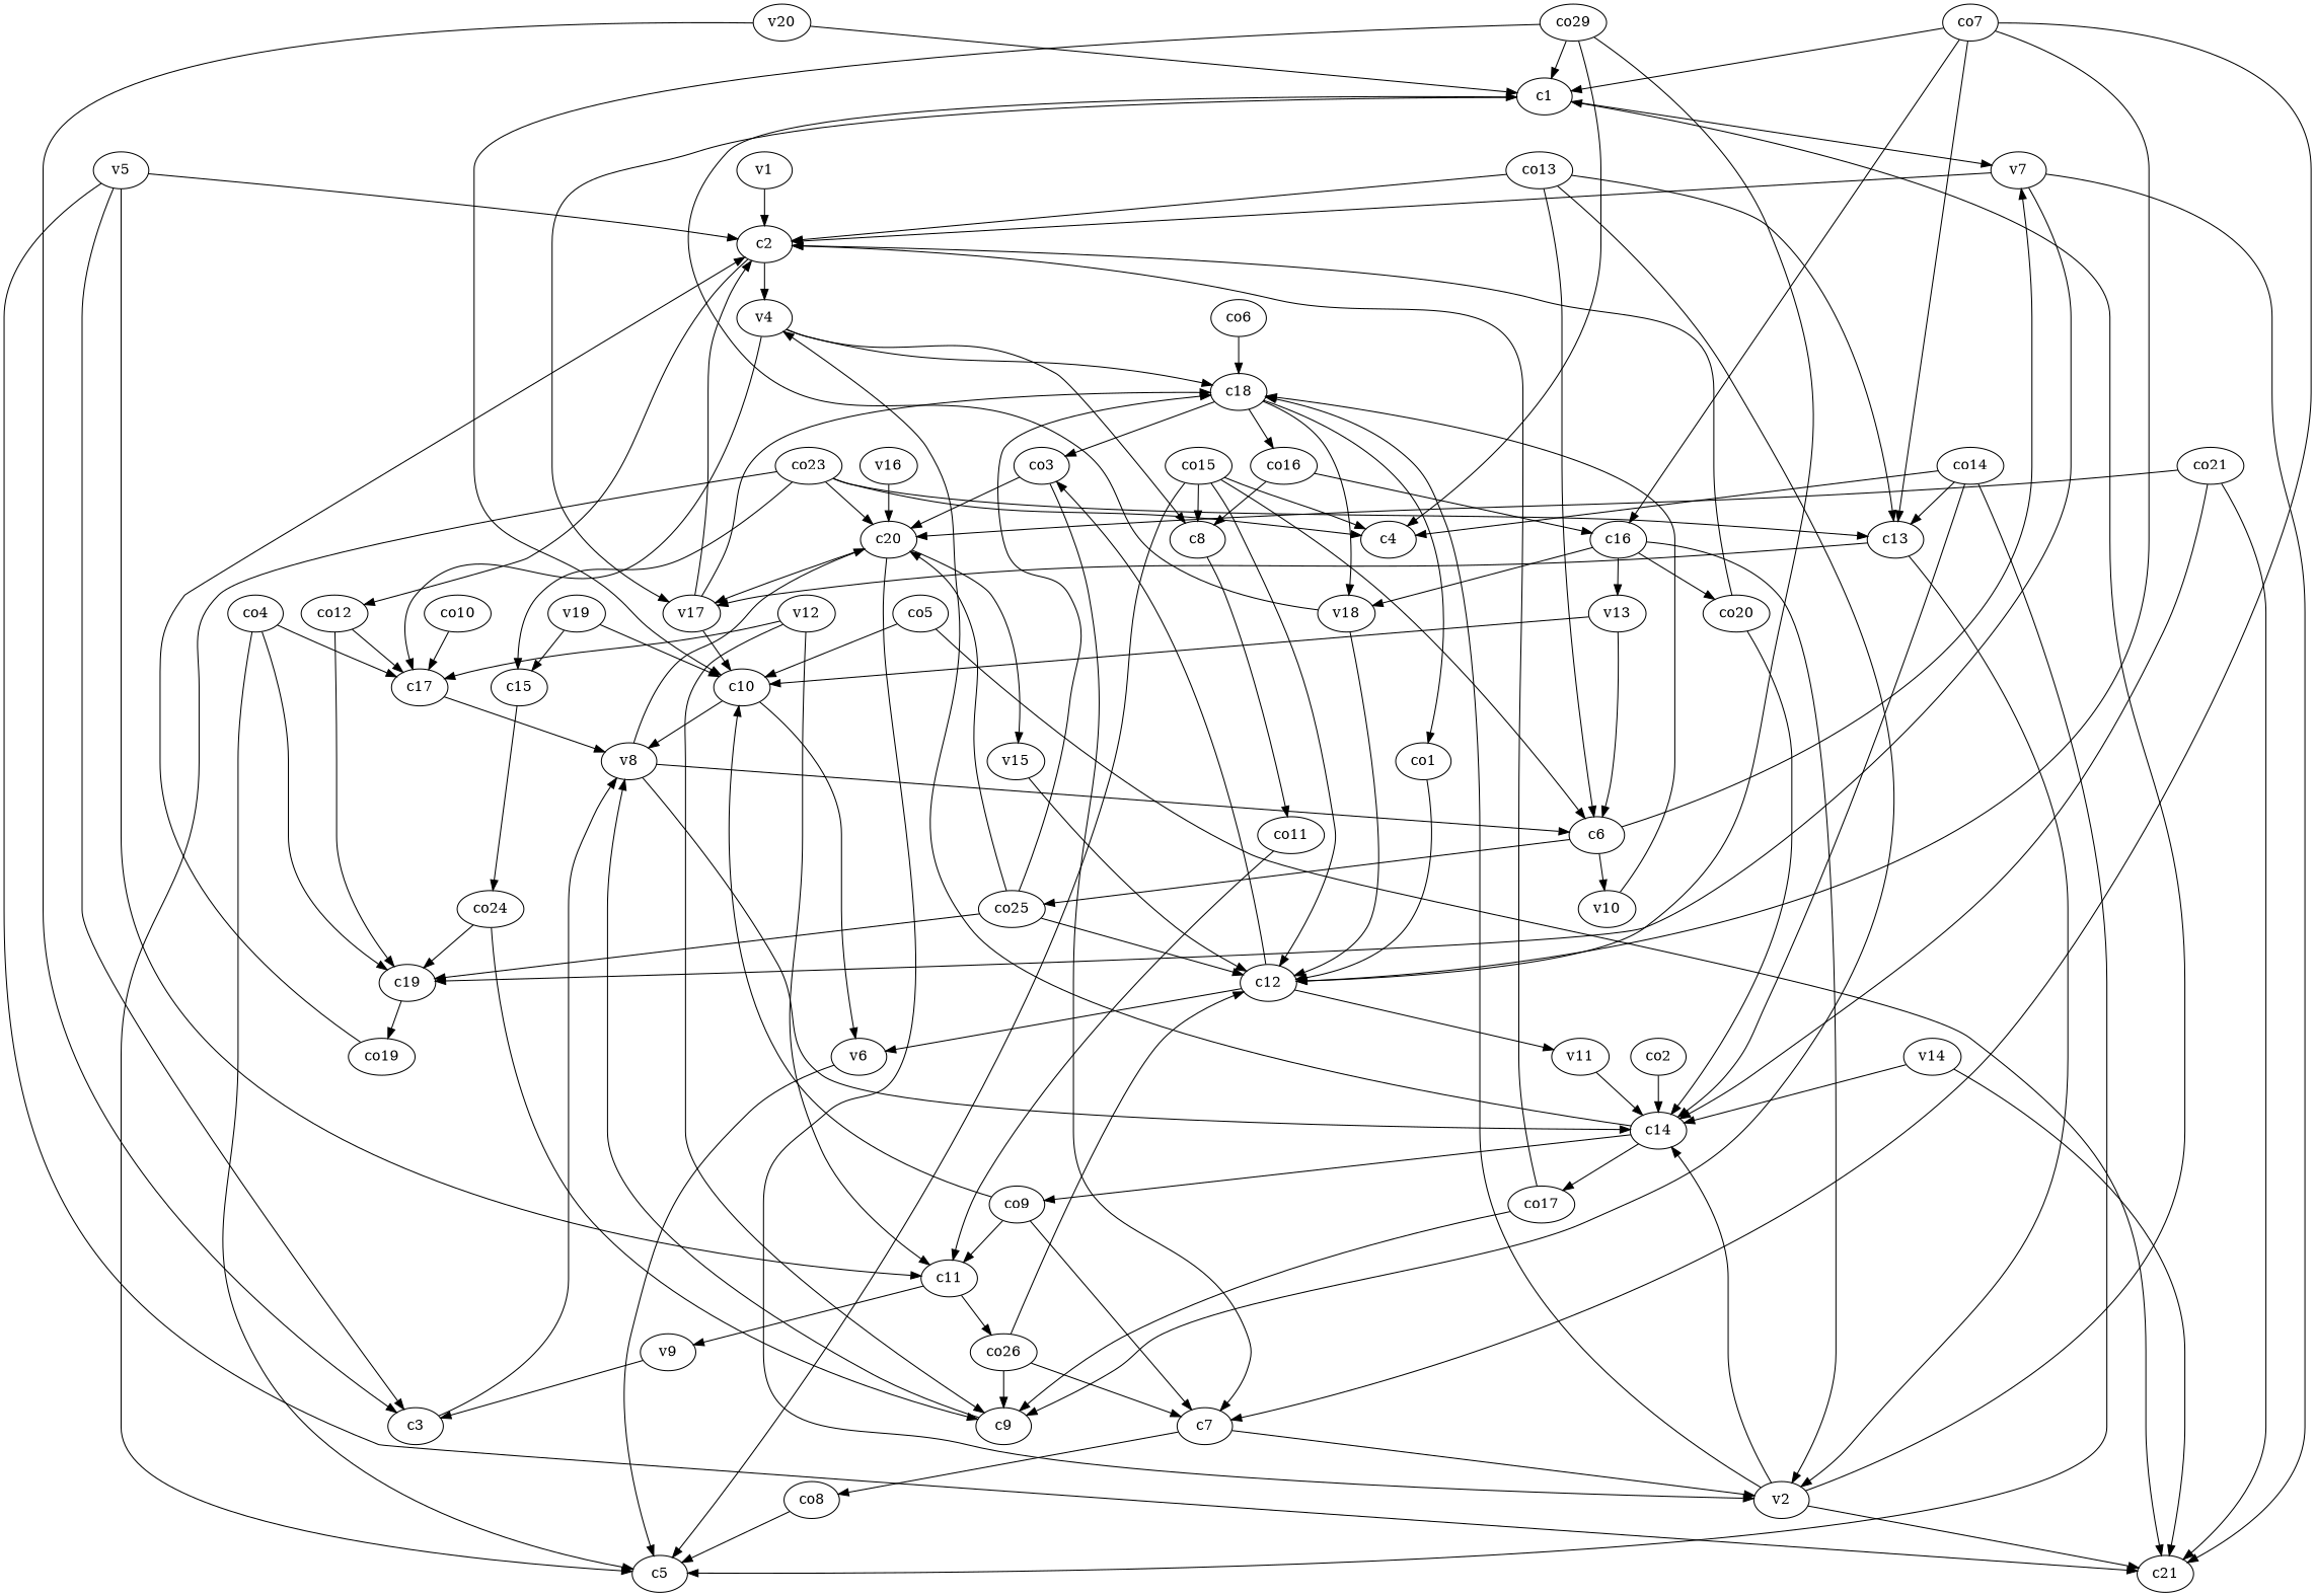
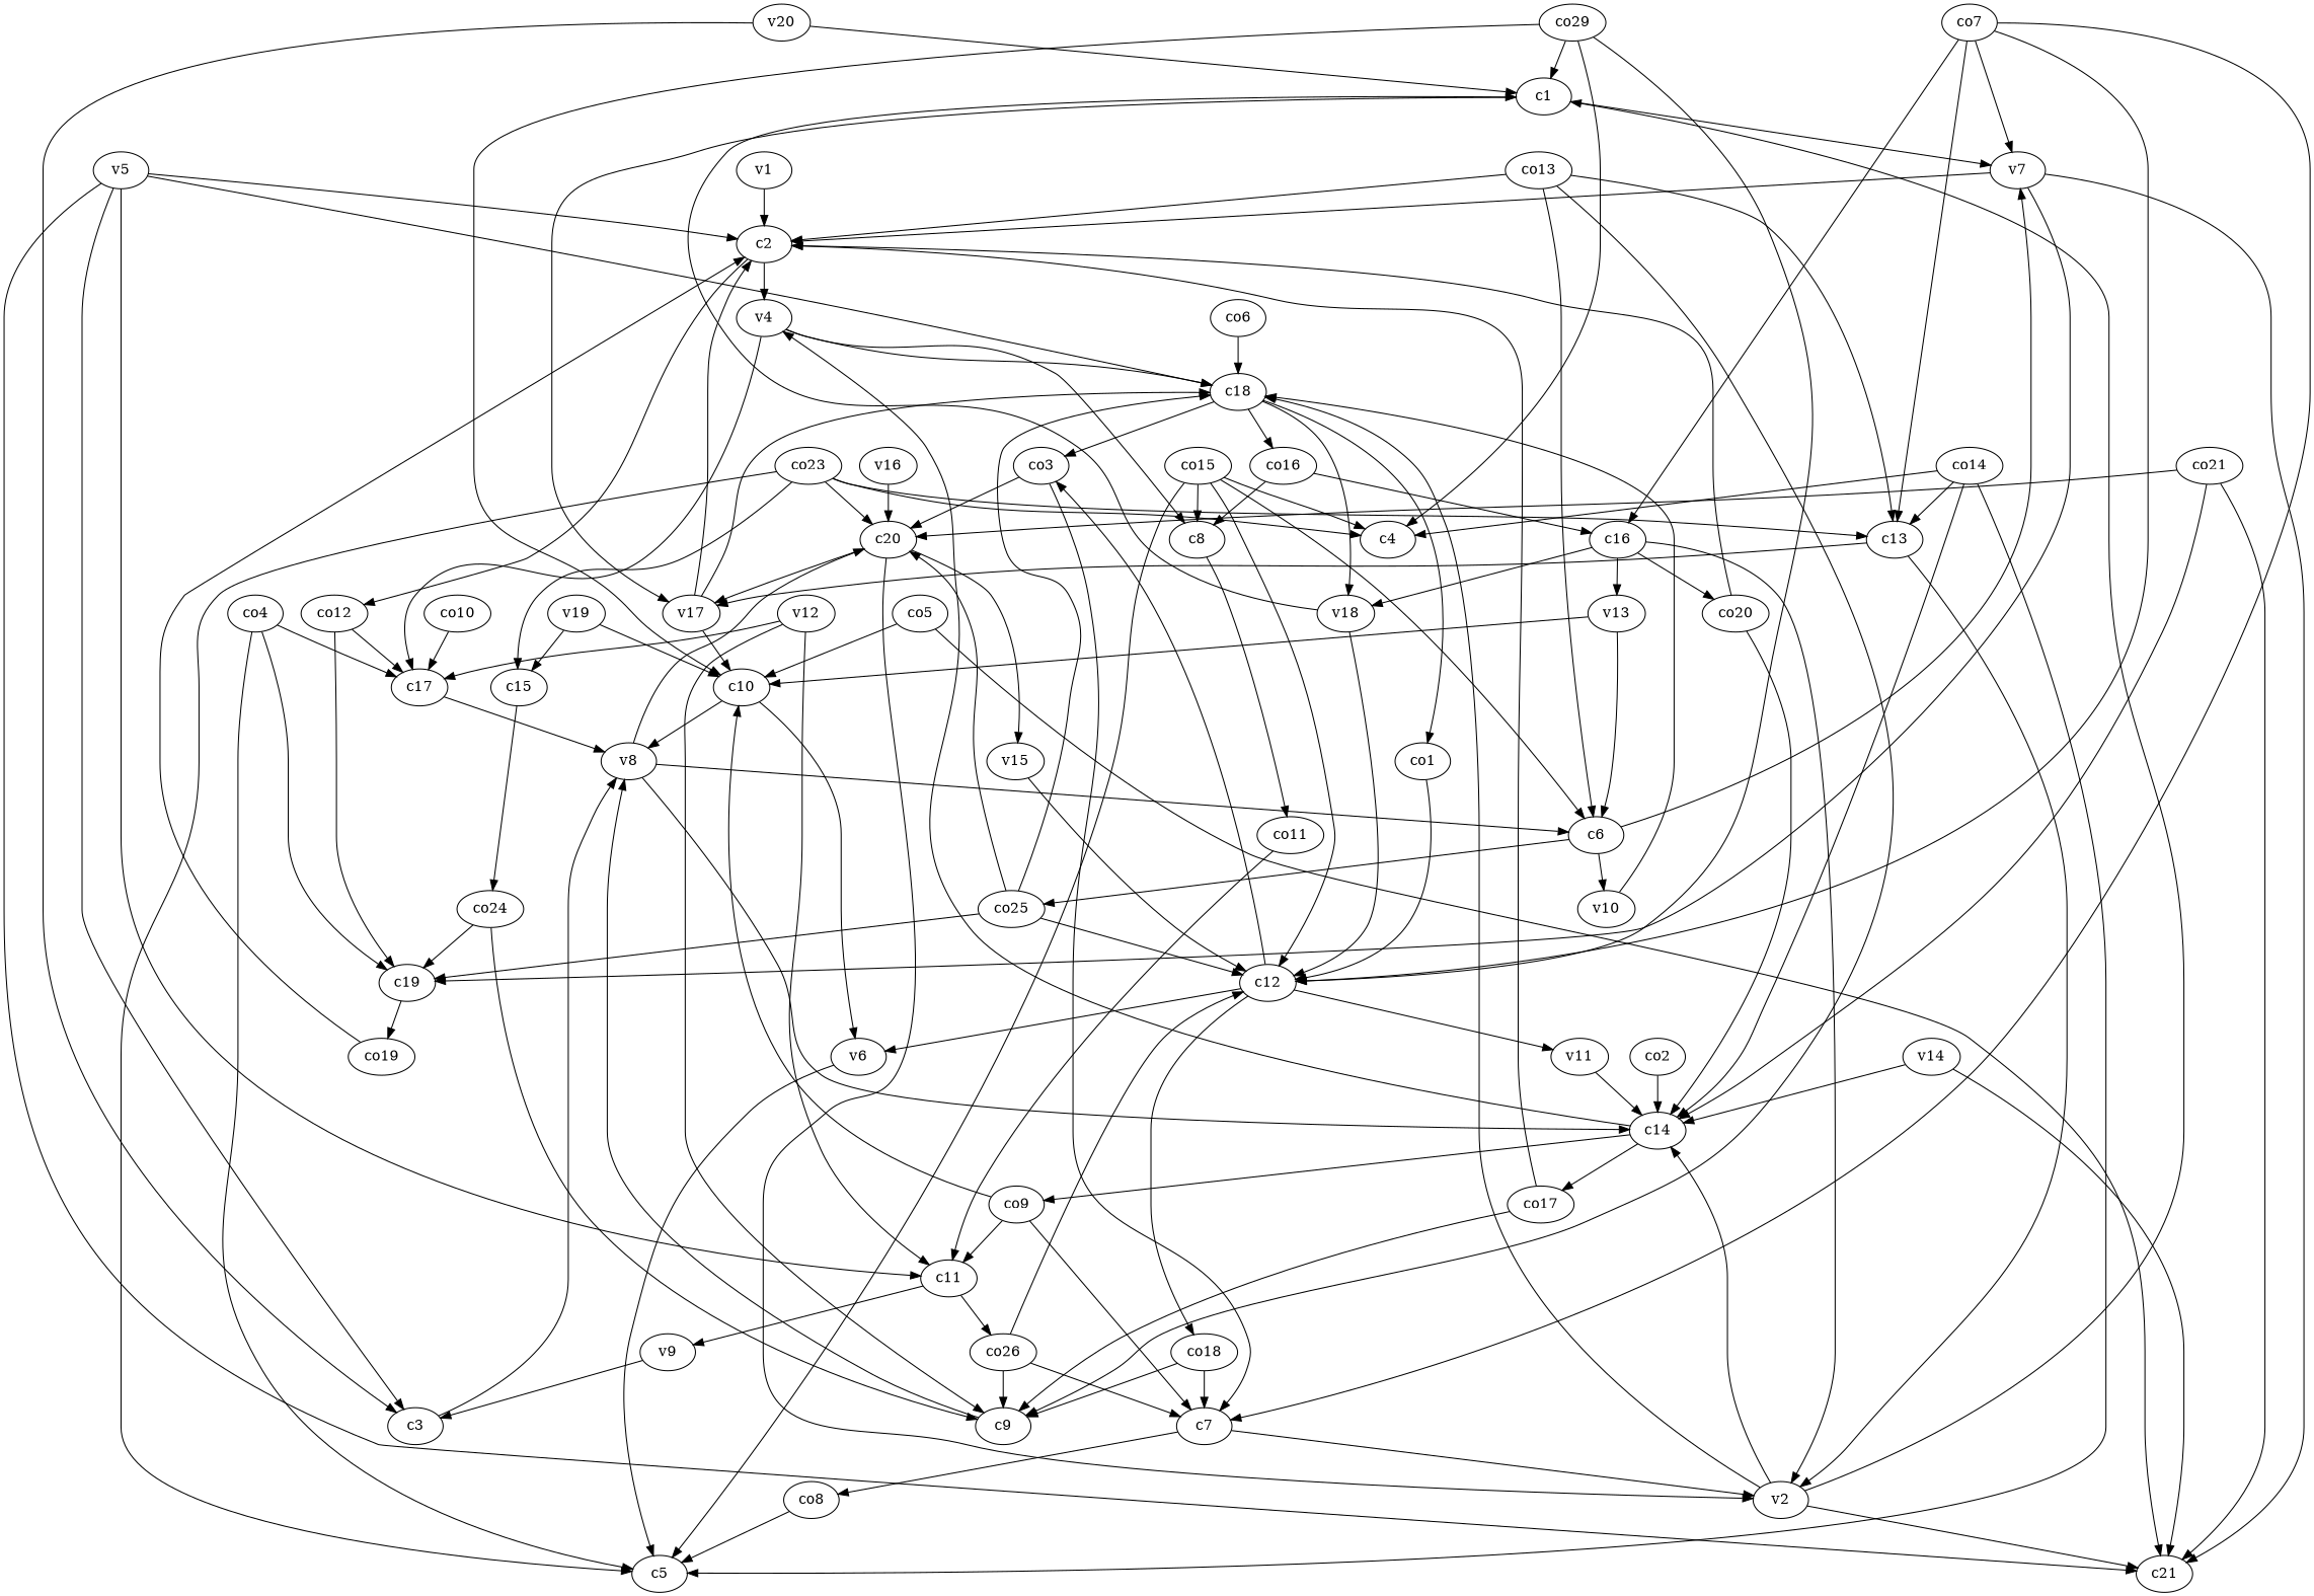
  strict digraph {
    edge [weight=1]
    c1
    v7
    v17
    c2
    c19
    c21
    c10
    c18
    v4
    co12
    c8
    c17
    c3
    v8
    c6
    c14
    c20
    v10
    co25
    c12
    c7
    v2
    co8
    c5
    co11
    c11
    c9
    v6
    v9
    co26
    v11
    co3
+   co18
    c13
    co9
    co17
    c15
    co24
    c16
    v13
    v18
    co20
    co1
    co16
    co19
    v15
    v1
    v5
    v12
    v14
    v16
    v19
    v20
    co2
    co4
    co5
    co6
    co7
    co10
    co13
    co14
    c4
    co15
    co21
    n65 [label=co29]
    co23
    c1 -> v7
    c1 -> v17
    v7 -> c2
    v7 -> c19
    v7 -> c21
    v17 -> c2
    v17 -> c10
    v17 -> c18
    c2 -> v4
    c2 -> co12
    c19 -> co19
    c10 -> v8
    c10 -> v6
    c18 -> co3
    c18 -> v18
    c18 -> co1
    c18 -> co16
    v4 -> c18
    v4 -> c8
    v4 -> c17
    co12 -> c19
    co12 -> c17
    c8 -> co11
    c17 -> v8
    c3 -> v8
    v8 -> c6
    v8 -> c14
    v8 -> c20
    c6 -> v7
    c6 -> v10
    c6 -> co25
    c14 -> v4
    c14 -> co9
    c14 -> co17
    c20 -> v17
    c20 -> v2
    c20 -> v15
    v10 -> c18
    co25 -> c19
    co25 -> c18
    co25 -> c20
    co25 -> c12
    c12 -> v6
    c12 -> v11
    c12 -> co3
+   c12 -> co18
    c7 -> v2
    c7 -> co8
    v2 -> c1
    v2 -> c21
    v2 -> c18
    v2 -> c14
    co8 -> c5
    co11 -> c11
    c11 -> v9
    c11 -> co26
    c9 -> v8
    v6 -> c5
    v9 -> c3
    co26 -> c12
    co26 -> c7
    co26 -> c9
    v11 -> c14
    co3 -> c20
    co3 -> c7
+   co18 -> c7
+   co18 -> c9
    c13 -> v17
    c13 -> v2
    co9 -> c10
    co9 -> c7
    co9 -> c11
    co17 -> c2
    co17 -> c9
    c15 -> co24
    co24 -> c19
    co24 -> c9
    c16 -> v2
    c16 -> v13
    c16 -> v18
    c16 -> co20
    v13 -> c10
    v13 -> c6
    v18 -> c1
    v18 -> c12
    co20 -> c2
    co20 -> c14
    co1 -> c12
    co16 -> c8
    co16 -> c16
    co19 -> c2
    v15 -> c12
    v1 -> c2
    v5 -> c2
    v5 -> c21
+   v5 -> c18
    v5 -> c3
    v5 -> c11
    v12 -> c17
    v12 -> c11
    v12 -> c9
    v14 -> c21
    v14 -> c14
    v16 -> c20
    v19 -> c10
    v19 -> c15
    v20 -> c1
    v20 -> c3
    co2 -> c14
    co4 -> c19
    co4 -> c17
    co4 -> c5
    co5 -> c21
    co5 -> c10
    co6 -> c18
-   co7 -> c1
+   co7 -> v7
    co7 -> c12
    co7 -> c7
    co7 -> c13
    co7 -> c16
    co10 -> c17
    co13 -> c2
    co13 -> c6
    co13 -> c9
    co13 -> c13
    co14 -> c14
    co14 -> c5
    co14 -> c13
    co14 -> c4
    co15 -> c8
    co15 -> c6
    co15 -> c12
    co15 -> c5
    co15 -> c4
    co21 -> c21
    co21 -> c14
    co21 -> c20
    n65 -> c1
    n65 -> c10
    n65 -> c12
    n65 -> c4
    co23 -> c20
    co23 -> c5
    co23 -> c13
    co23 -> c15
    co23 -> c4
  }
